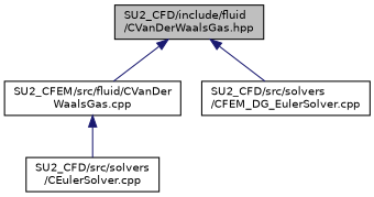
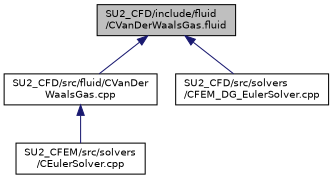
  digraph {
    node [color=black fillcolor=white fontname=Helvetica fontsize=10 shape=record style=filled]
    edge [color=midnightblue dir=back fontname=Helvetica fontsize=10 labelfontname=Helvetica labelfontsize=10 style=solid]
-   n1 [fillcolor=grey75 fontcolor=black height=0.2 label="SU2_CFD/include/fluid\l/CVanDerWaalsGas.hpp" width=0.4]
-   n2 [height=0.2 label="SU2_CFEM/src/fluid/CVanDer\lWaalsGas.cpp" width=0.4]
+   n1 [fillcolor=grey75 fontcolor=black height=0.2 label="SU2_CFD/include/fluid\l/CVanDerWaalsGas.fluid" width=0.4]
+   n2 [height=0.2 label="SU2_CFD/src/fluid/CVanDer\lWaalsGas.cpp" width=0.4]
    n3 [height=0.2 label="SU2_CFD/src/solvers\l/CFEM_DG_EulerSolver.cpp" width=0.4]
-   n4 [height=0.2 label="SU2_CFD/src/solvers\l/CEulerSolver.cpp" width=0.4]
+   n4 [height=0.2 label="SU2_CFEM/src/solvers\l/CEulerSolver.cpp" width=0.4]
    n1 -> n2
    n1 -> n3
    n2 -> n4
  }
